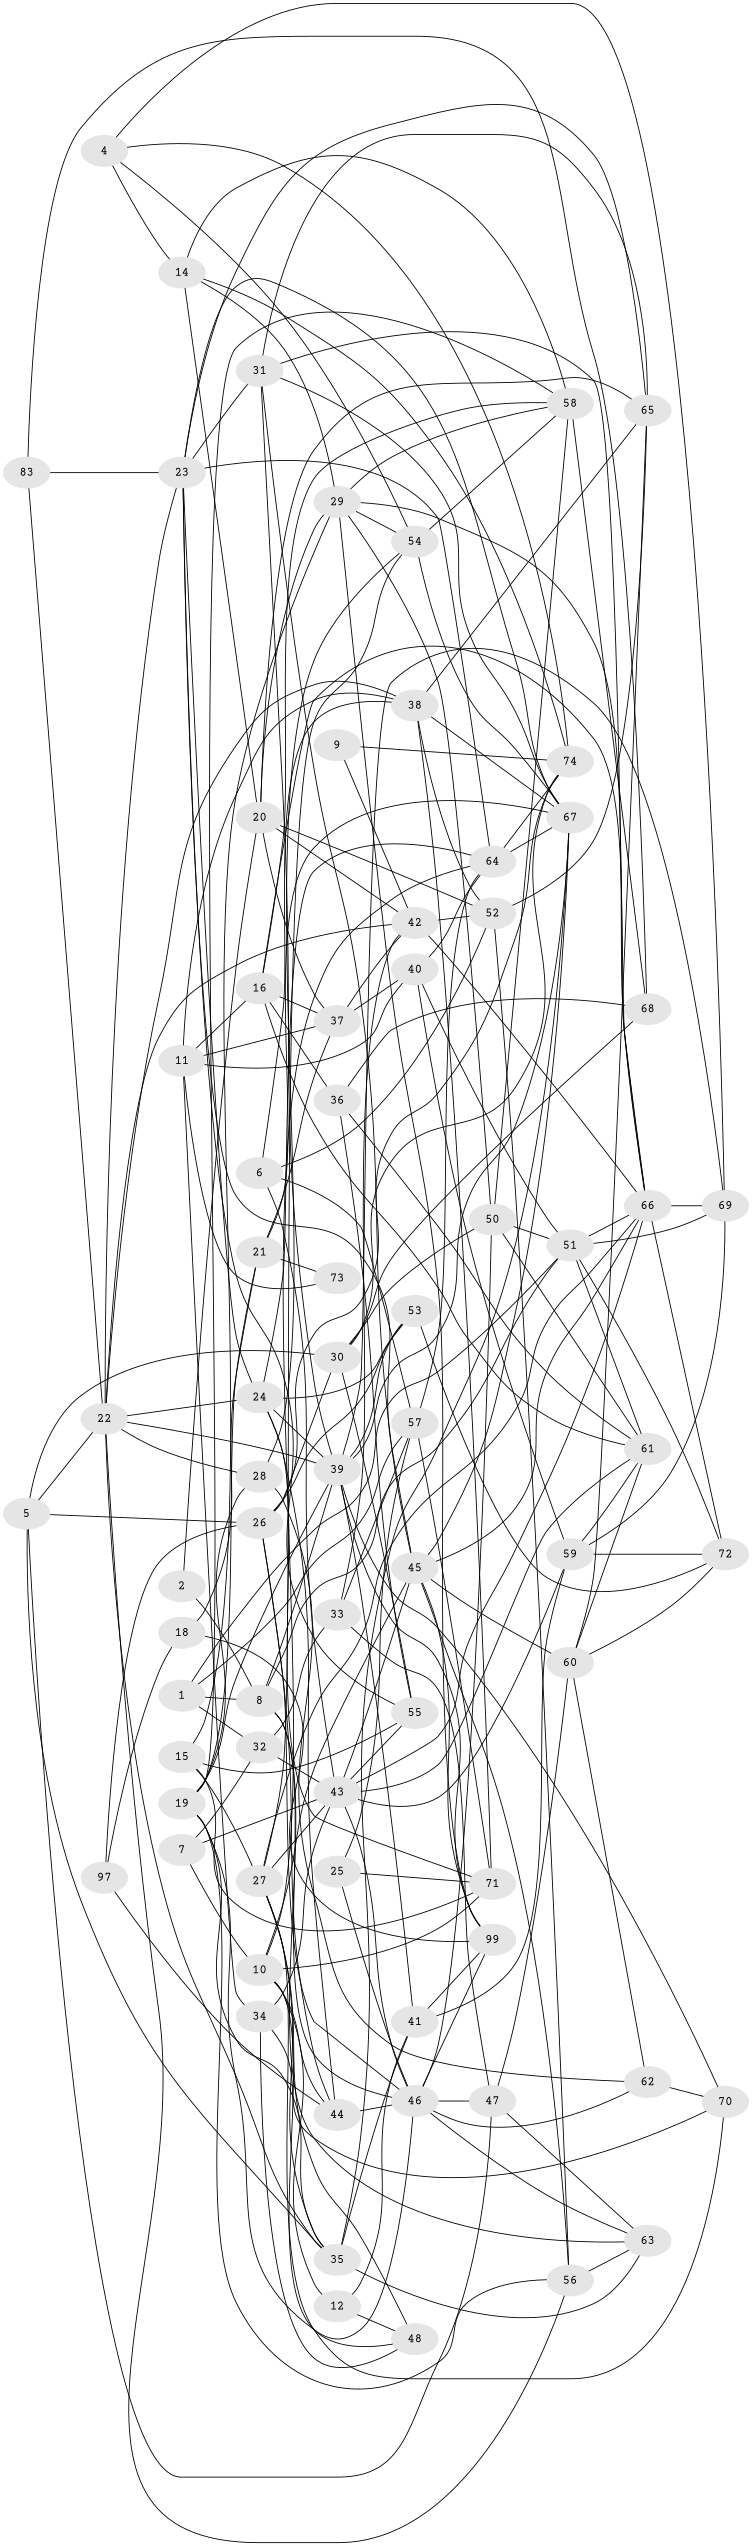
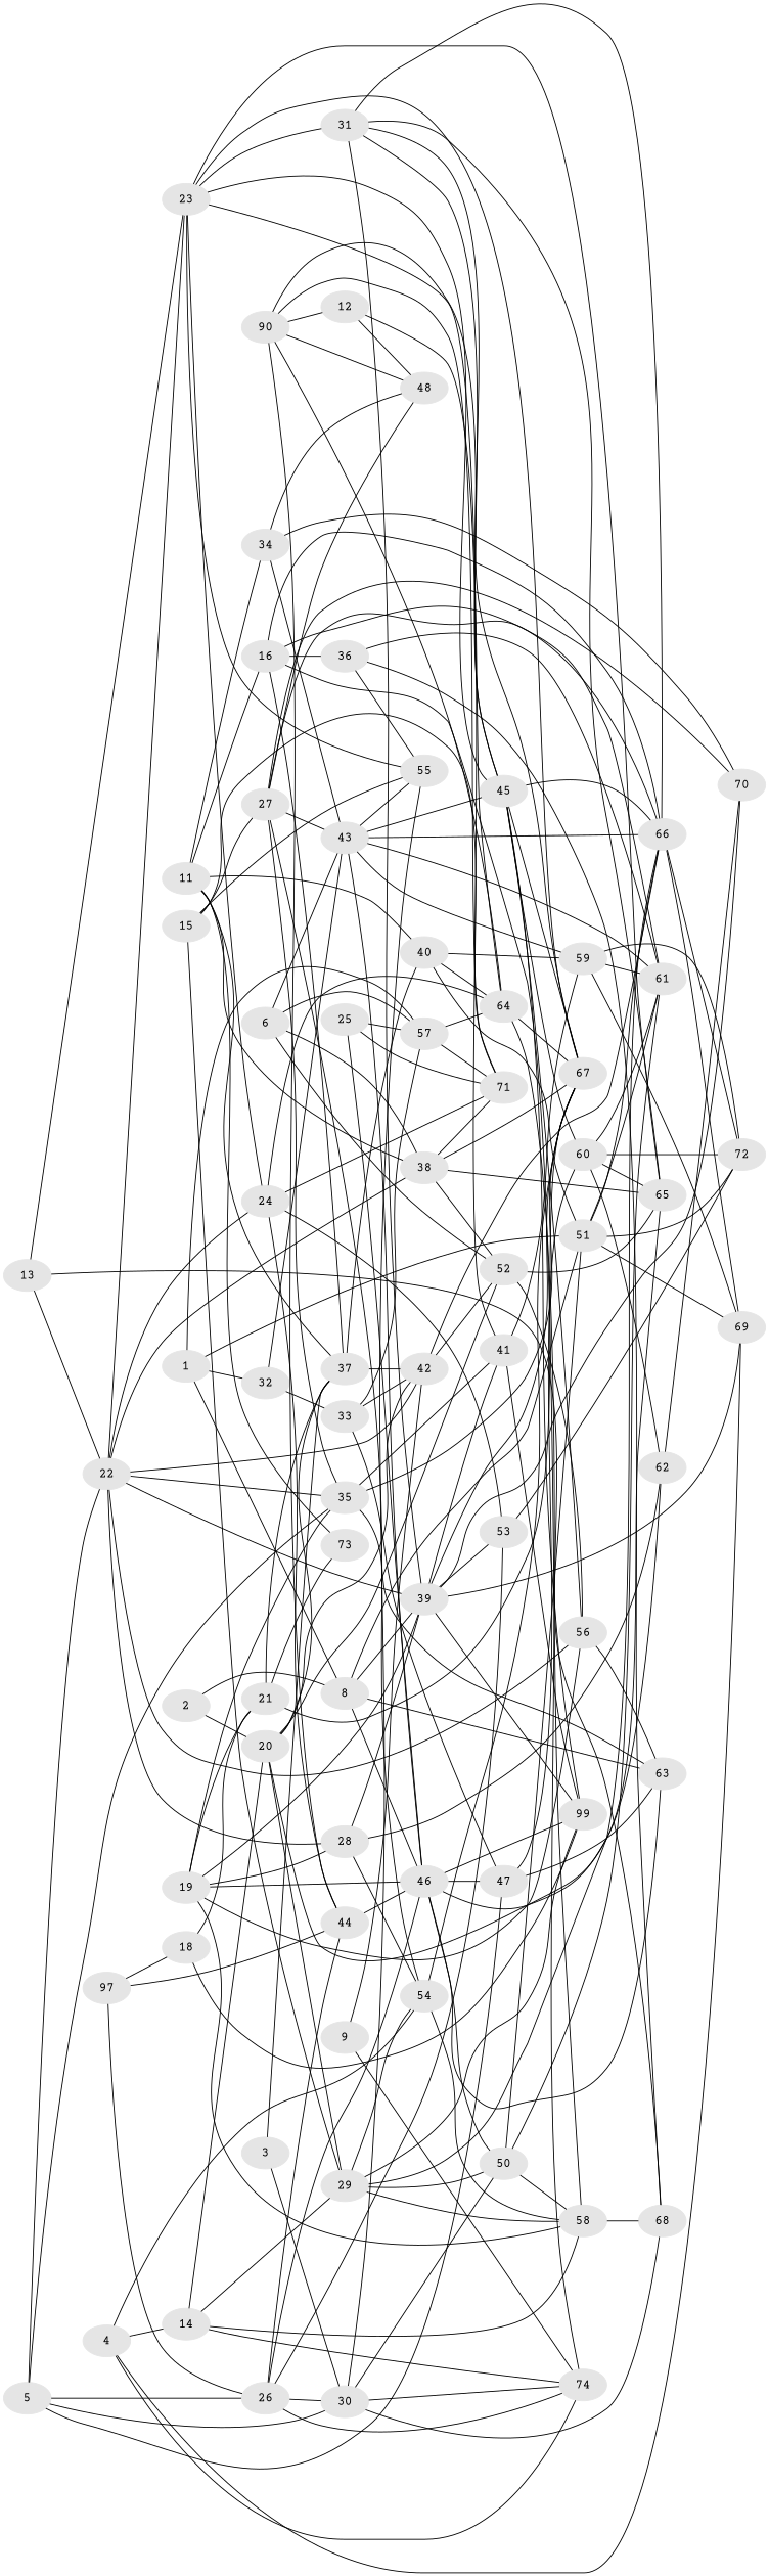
  graph {
    fontname="Courier Prime"
    rankdir=LR
    node [color=gray90 fontname="Courier Prime" style=filled]
    edge [fontname="Courier Prime" weight=1.0]
    1
    8
    32
    51
    57
    39
    46
    63
    43
    33
    69
    61
    66
    72
    64
    71
    2
    20
    37
    52
    42
    29
    65
+   3
    30
    74
    68
    55
    50
    34
    48
    70
    40
    4
    14
    54
    58
    67
    5
    22
    26
    35
    47
    38
    23
    28
    56
    24
    44
    53
    41
    60
    6
    45
    59
-   7
-   10
+   10 [label=90]
    12
    n59 [label=99]
    62
    9
    11
    16
    73
    36
-   13 [label=83]
+   13
    31
    15
    27
    n70 [label=97]
    18
    21
    19
    25
    1 -- 8
    1 -- 32
    1 -- 51
    1 -- 57
    8 -- 51
    8 -- 39
    8 -- 46
    8 -- 63
    32 -- 43
    32 -- 33
    51 -- 69 [weight=2.0]
    51 -- 61
    51 -- 66
    51 -- 72
    57 -- 64 [weight=2.0]
    57 -- 71
    39 -- 69 [weight=2.0]
    39 -- 70
    39 -- 67
    39 -- 53
    39 -- 41
    39 -- n59
    46 -- 63
    46 -- 50
    46 -- 47
    46 -- n59
    46 -- 62
    43 -- 46
    43 -- 61
    43 -- 66
    43 -- 55
    43 -- 45
    43 -- 59
    33 -- 57
    33 -- 42
    33 -- 47
    66 -- 69
    66 -- 72
    64 -- 74
    64 -- 67
    2 -- 8
    2 -- 20
    20 -- 37
    20 -- 52
    20 -- 42
    20 -- 29
    20 -- 65
    37 -- 42
    37 -- 40
    52 -- 65
    52 -- 56
    42 -- 66
    42 -- 52
    29 -- 66
    29 -- 50
    29 -- 54
    29 -- 58
    29 -- n59
+   3 -- 37
+   3 -- 30
    30 -- 74
    30 -- 68 [weight=2.0]
    30 -- 55
    30 -- 50
    50 -- 51
    50 -- 61
    50 -- 58
    34 -- 43
    34 -- 48
    34 -- 70
    40 -- 51
    40 -- 64
    40 -- 59
    4 -- 69
    4 -- 74
    4 -- 14
    4 -- 54
    14 -- 20
    14 -- 29
    14 -- 74
    14 -- 58
    54 -- 58
    54 -- 67
    58 -- 68
    5 -- 30
    5 -- 22
    5 -- 26
    5 -- 35
    5 -- 47
    22 -- 39
    22 -- 42
    22 -- 35
    22 -- 38
    22 -- 23
    22 -- 28
    22 -- 56
    22 -- 24
    26 -- 46
    26 -- 30
    26 -- 74
    26 -- 44
    26 -- 53
    35 -- 63
    35 -- 67
    35 -- 41
    47 -- 63
    47 -- 60
    38 -- 71
    38 -- 52
    38 -- 65
    38 -- 67
    23 -- 64
    23 -- 65
    23 -- 55
    23 -- 67
    23 -- 24
    23 -- 45
    23 -- 31
-   24 -- 39
+   28 -- 39
    28 -- 54
    28 -- 62
    56 -- 63
    24 -- 64
    24 -- 71
    24 -- 44
    24 -- 53
    44 -- 46
    53 -- 72
    41 -- 59
    41 -- n59
    60 -- 61
    60 -- 72
    60 -- 65
    60 -- 62
    6 -- 57
    6 -- 43
    6 -- 52
    6 -- 38
    45 -- 66
    45 -- 67
    45 -- 56
    45 -- 60
    45 -- n59
    59 -- 69
    59 -- 61
    59 -- 72
-   7 -- 32
-   7 -- 43
-   7 -- 10
    10 -- 64
    10 -- 71
    10 -- 48
    10 -- 44
    10 -- 45
    10 -- 12
    12 -- 48
    12 -- 41
    62 -- 70
    9 -- 42
    9 -- 74
    11 -- 37
    11 -- 34
    11 -- 40
    11 -- 38
    11 -- 16
    11 -- 73 [weight=2.0]
    16 -- 61 [weight=2.0]
    16 -- 66
    16 -- 37
    16 -- 58
    16 -- 36
    36 -- 61
    36 -- 68
    36 -- 55
    13 -- 68
    13 -- 22
    13 -- 23
    31 -- 39
    31 -- 66
    31 -- 65
    31 -- 67
    31 -- 45
    15 -- 71
    15 -- 29
    15 -- 55
    15 -- 27
    27 -- 43
    27 -- 66
    27 -- 48 [weight=2.0]
    27 -- 70
    27 -- 54
    27 -- 35
    n70 -- 26
    n70 -- 44 [weight=2.0]
    n70 -- 18
    18 -- n59
    18 -- 21
    21 -- 37
    21 -- 67
    21 -- 73
    19 -- 39
    19 -- 46
    19 -- 58
    19 -- 35
    19 -- 28
    19 -- 56
    19 -- 21
    25 -- 57
    25 -- 46
    25 -- 71 [weight=2.0]
  }
